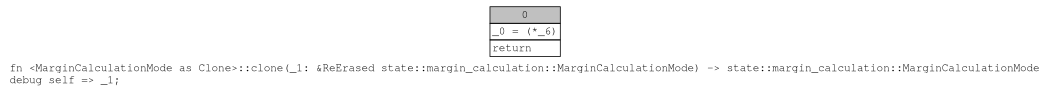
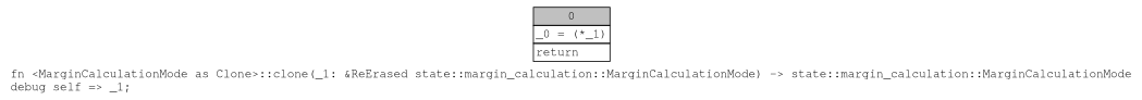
  digraph {
    fontname="Courier, monospace"
    label=<fn &lt;MarginCalculationMode as Clone&gt;::clone(_1: &amp;ReErased state::margin_calculation::MarginCalculationMode) -&gt; state::margin_calculation::MarginCalculationMode<br align="left"/>debug self =&gt; _1;<br align="left"/>>
-   n1 [fontname="Courier, monospace" label=<<table border="0" cellborder="1" cellspacing="0"><tr><td bgcolor="gray" align="center" colspan="1">0</td></tr><tr><td align="left" balign="left">_0 = (*_6)<br/></td></tr><tr><td align="left">return</td></tr></table>> shape=none]
+   n1 [fontname="Courier, monospace" label=<<table border="0" cellborder="1" cellspacing="0"><tr><td bgcolor="gray" align="center" colspan="1">0</td></tr><tr><td align="left" balign="left">_0 = (*_1)<br/></td></tr><tr><td align="left">return</td></tr></table>> shape=none]
  }
